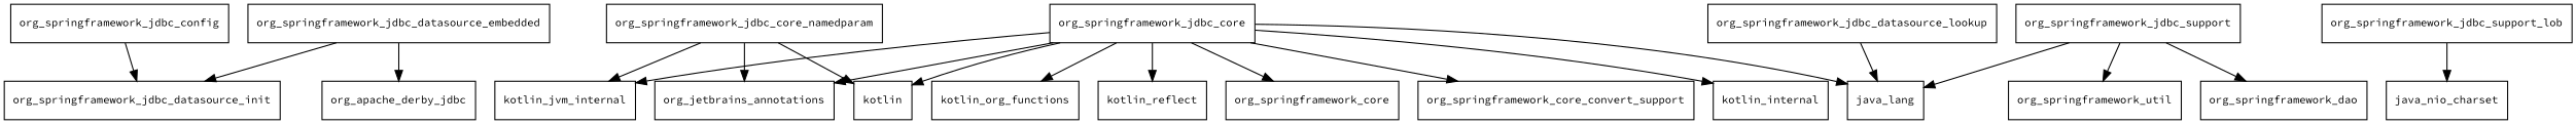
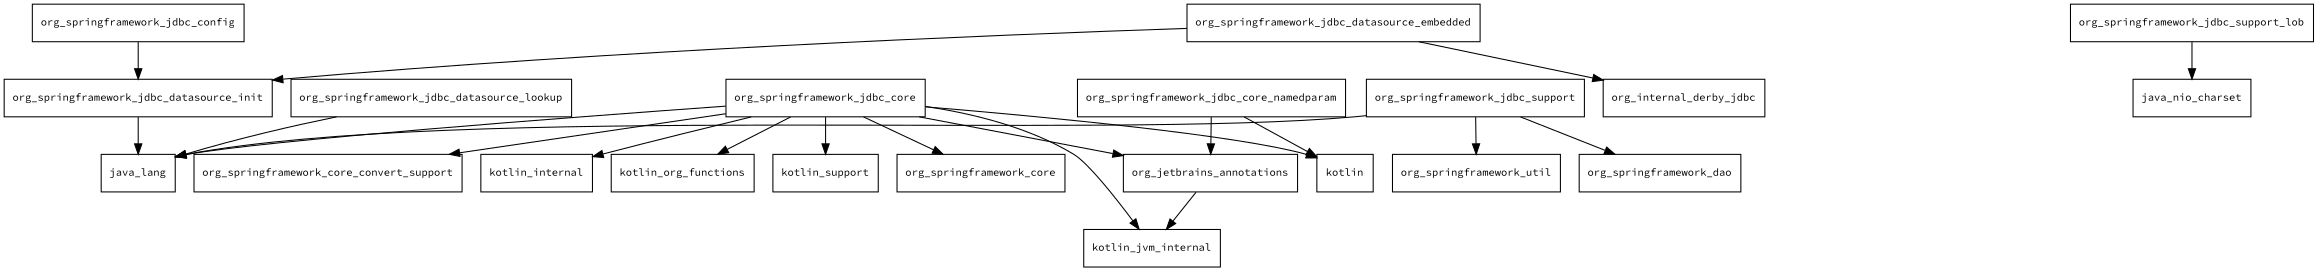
  digraph {
    fontname="Source Code Pro"
    node [fontname="Source Code Pro" fontsize=10.0 shape=box]
    edge [fontname="Source Code Pro"]
    org_springframework_jdbc_config
    org_springframework_jdbc_datasource_init
    java_lang
    org_springframework_jdbc_core
    kotlin
    n6 [label=kotlin_internal]
    n7 [label=kotlin_org_functions]
    kotlin_jvm_internal
-   kotlin_reflect
+   kotlin_reflect [label=kotlin_support]
    org_jetbrains_annotations
    org_springframework_core
    org_springframework_core_convert_support
    org_springframework_jdbc_core_namedparam
    org_springframework_jdbc_datasource_embedded
-   org_apache_derby_jdbc
+   org_apache_derby_jdbc [label=org_internal_derby_jdbc]
    org_springframework_jdbc_datasource_lookup
    org_springframework_jdbc_support
    org_springframework_dao
    org_springframework_util
    org_springframework_jdbc_support_lob
    java_nio_charset
    org_springframework_jdbc_config -> org_springframework_jdbc_datasource_init
+   org_springframework_jdbc_datasource_init -> java_lang
    org_springframework_jdbc_core -> java_lang
    org_springframework_jdbc_core -> kotlin
    org_springframework_jdbc_core -> n6
    org_springframework_jdbc_core -> n7
    org_springframework_jdbc_core -> kotlin_jvm_internal
    org_springframework_jdbc_core -> kotlin_reflect
    org_springframework_jdbc_core -> org_jetbrains_annotations
    org_springframework_jdbc_core -> org_springframework_core
    org_springframework_jdbc_core -> org_springframework_core_convert_support
    org_springframework_jdbc_core_namedparam -> kotlin
-   org_springframework_jdbc_core_namedparam -> kotlin_jvm_internal
+   org_jetbrains_annotations -> kotlin_jvm_internal
    org_springframework_jdbc_core_namedparam -> org_jetbrains_annotations
    org_springframework_jdbc_datasource_embedded -> org_springframework_jdbc_datasource_init
    org_springframework_jdbc_datasource_embedded -> org_apache_derby_jdbc
    org_springframework_jdbc_datasource_lookup -> java_lang
    org_springframework_jdbc_support -> java_lang
    org_springframework_jdbc_support -> org_springframework_dao
    org_springframework_jdbc_support -> org_springframework_util
    org_springframework_jdbc_support_lob -> java_nio_charset
  }
